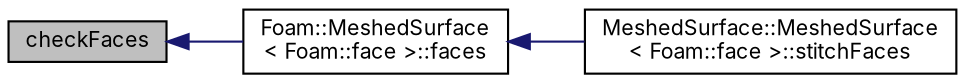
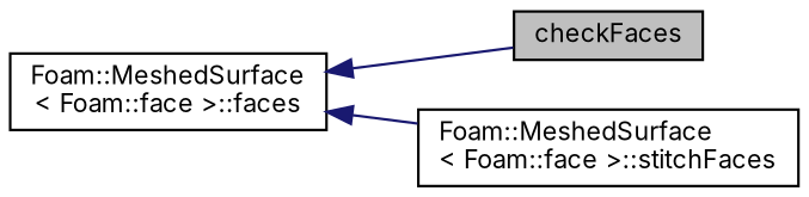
  digraph {
    fontname=Inter
    rankdir=LR
    node [color=black fontname=Inter fontsize=10 shape=record]
    edge [color=midnightblue dir=back fontname=Inter fontsize=10 labelfontname=FreeSans labelfontsize=10 style=solid]
    n1 [fillcolor=grey75 fontcolor=black height=0.2 label=checkFaces style=filled width=0.4]
    n2 [height=0.2 label="Foam::MeshedSurface\l\< Foam::face \>::faces" width=0.4]
-   n3 [height=0.2 label="MeshedSurface::MeshedSurface\l\< Foam::face \>::stitchFaces" width=0.4]
-   n1 -> n2
+   n3 [height=0.2 label="Foam::MeshedSurface\l\< Foam::face \>::stitchFaces" width=0.4]
+   n2 -> n1
    n2 -> n3
  }
